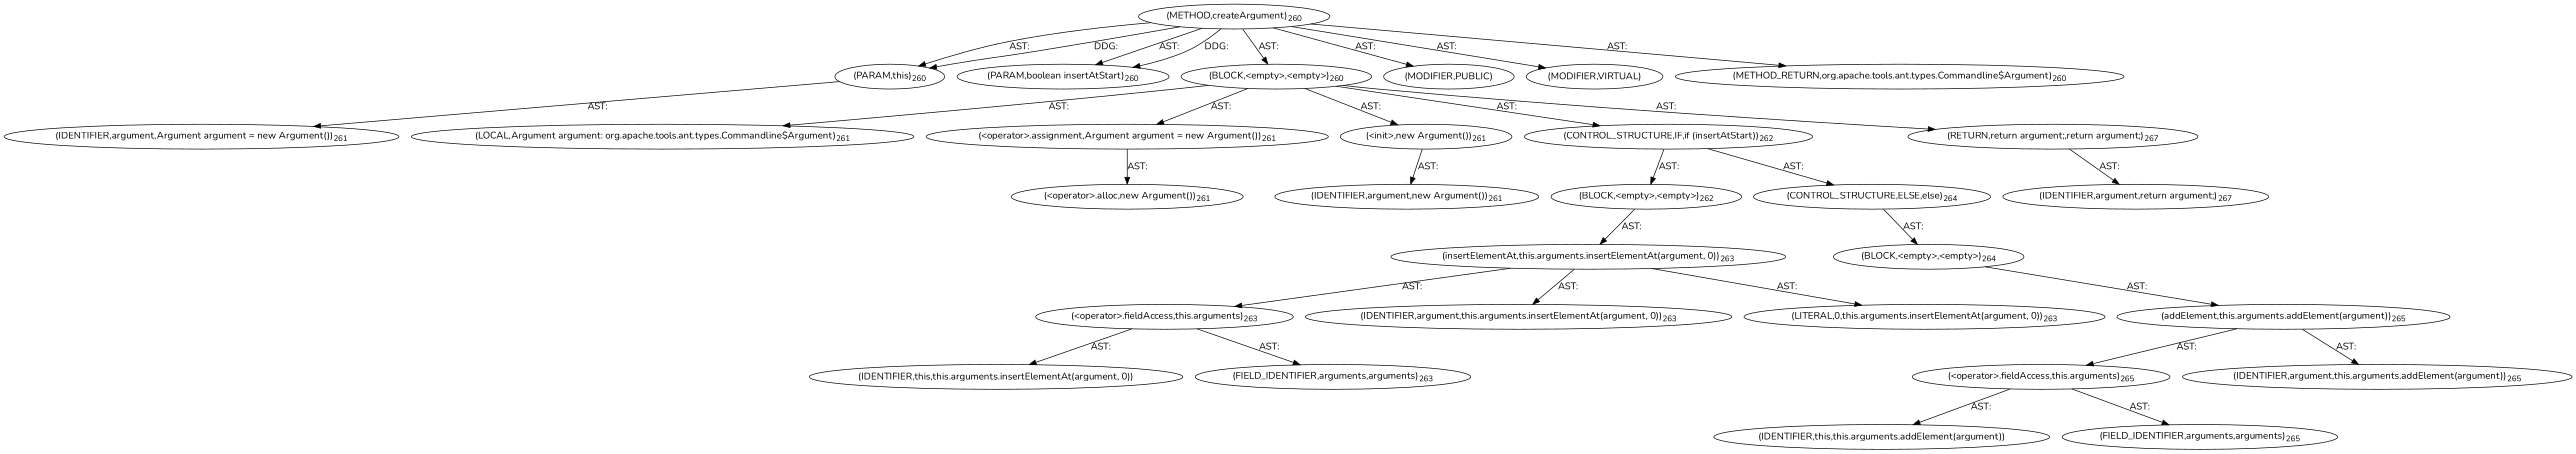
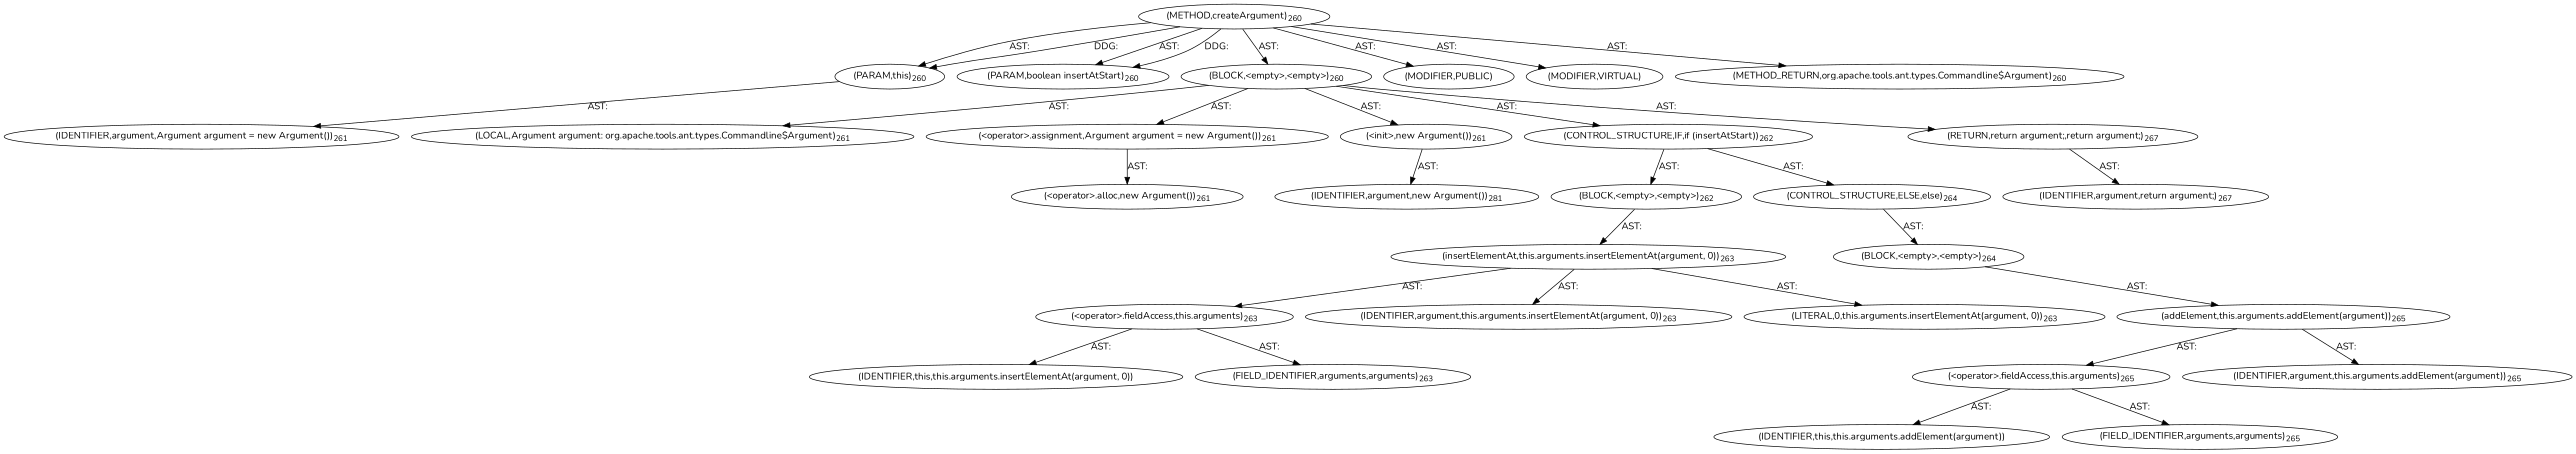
  digraph {
    fontname=Nunito
    node [fontname=Nunito]
    edge [fontname=Nunito]
    n1 [label=<(METHOD,createArgument)<SUB>260</SUB>>]
    n2 [label=<(PARAM,this)<SUB>260</SUB>>]
    n3 [label=<(PARAM,boolean insertAtStart)<SUB>260</SUB>>]
    n4 [label=<(BLOCK,&lt;empty&gt;,&lt;empty&gt;)<SUB>260</SUB>>]
    n5 [label=<(MODIFIER,PUBLIC)>]
    n6 [label=<(MODIFIER,VIRTUAL)>]
    n7 [label=<(METHOD_RETURN,org.apache.tools.ant.types.Commandline$Argument)<SUB>260</SUB>>]
    n8 [label=<(IDENTIFIER,argument,Argument argument = new Argument())<SUB>261</SUB>>]
    n9 [label=<(LOCAL,Argument argument: org.apache.tools.ant.types.Commandline$Argument)<SUB>261</SUB>>]
    n10 [label=<(&lt;operator&gt;.assignment,Argument argument = new Argument())<SUB>261</SUB>>]
    n11 [label=<(&lt;init&gt;,new Argument())<SUB>261</SUB>>]
    n12 [label=<(CONTROL_STRUCTURE,IF,if (insertAtStart))<SUB>262</SUB>>]
    n13 [label=<(RETURN,return argument;,return argument;)<SUB>267</SUB>>]
    n14 [label=<(&lt;operator&gt;.alloc,new Argument())<SUB>261</SUB>>]
-   n15 [label=<(IDENTIFIER,argument,new Argument())<SUB>261</SUB>>]
+   n15 [label=<(IDENTIFIER,argument,new Argument())<SUB>281</SUB>>]
    n16 [label=<(BLOCK,&lt;empty&gt;,&lt;empty&gt;)<SUB>262</SUB>>]
    n17 [label=<(CONTROL_STRUCTURE,ELSE,else)<SUB>264</SUB>>]
    n18 [label=<(IDENTIFIER,argument,return argument;)<SUB>267</SUB>>]
    n19 [label=<(insertElementAt,this.arguments.insertElementAt(argument, 0))<SUB>263</SUB>>]
    n20 [label=<(BLOCK,&lt;empty&gt;,&lt;empty&gt;)<SUB>264</SUB>>]
    n21 [label=<(&lt;operator&gt;.fieldAccess,this.arguments)<SUB>263</SUB>>]
    n22 [label=<(IDENTIFIER,argument,this.arguments.insertElementAt(argument, 0))<SUB>263</SUB>>]
    n23 [label=<(LITERAL,0,this.arguments.insertElementAt(argument, 0))<SUB>263</SUB>>]
    n24 [label=<(IDENTIFIER,this,this.arguments.insertElementAt(argument, 0))>]
    n25 [label=<(FIELD_IDENTIFIER,arguments,arguments)<SUB>263</SUB>>]
    n26 [label=<(addElement,this.arguments.addElement(argument))<SUB>265</SUB>>]
    n27 [label=<(&lt;operator&gt;.fieldAccess,this.arguments)<SUB>265</SUB>>]
    n28 [label=<(IDENTIFIER,argument,this.arguments.addElement(argument))<SUB>265</SUB>>]
    n29 [label=<(IDENTIFIER,this,this.arguments.addElement(argument))>]
    n30 [label=<(FIELD_IDENTIFIER,arguments,arguments)<SUB>265</SUB>>]
    n1 -> n2 [label="AST: "]
    n1 -> n2 [label="DDG: "]
    n1 -> n3 [label="AST: "]
    n1 -> n3 [label="DDG: "]
    n1 -> n4 [label="AST: "]
    n1 -> n5 [label="AST: "]
    n1 -> n6 [label="AST: "]
    n1 -> n7 [label="AST: "]
    n2 -> n8 [label="AST: "]
    n4 -> n9 [label="AST: "]
    n4 -> n10 [label="AST: "]
    n4 -> n11 [label="AST: "]
    n4 -> n12 [label="AST: "]
    n4 -> n13 [label="AST: "]
    n10 -> n14 [label="AST: "]
    n11 -> n15 [label="AST: "]
    n12 -> n16 [label="AST: "]
    n12 -> n17 [label="AST: "]
    n13 -> n18 [label="AST: "]
    n16 -> n19 [label="AST: "]
    n17 -> n20 [label="AST: "]
    n19 -> n21 [label="AST: "]
    n19 -> n22 [label="AST: "]
    n19 -> n23 [label="AST: "]
    n20 -> n26 [label="AST: "]
    n21 -> n24 [label="AST: "]
    n21 -> n25 [label="AST: "]
    n26 -> n27 [label="AST: "]
    n26 -> n28 [label="AST: "]
    n27 -> n29 [label="AST: "]
    n27 -> n30 [label="AST: "]
  }
